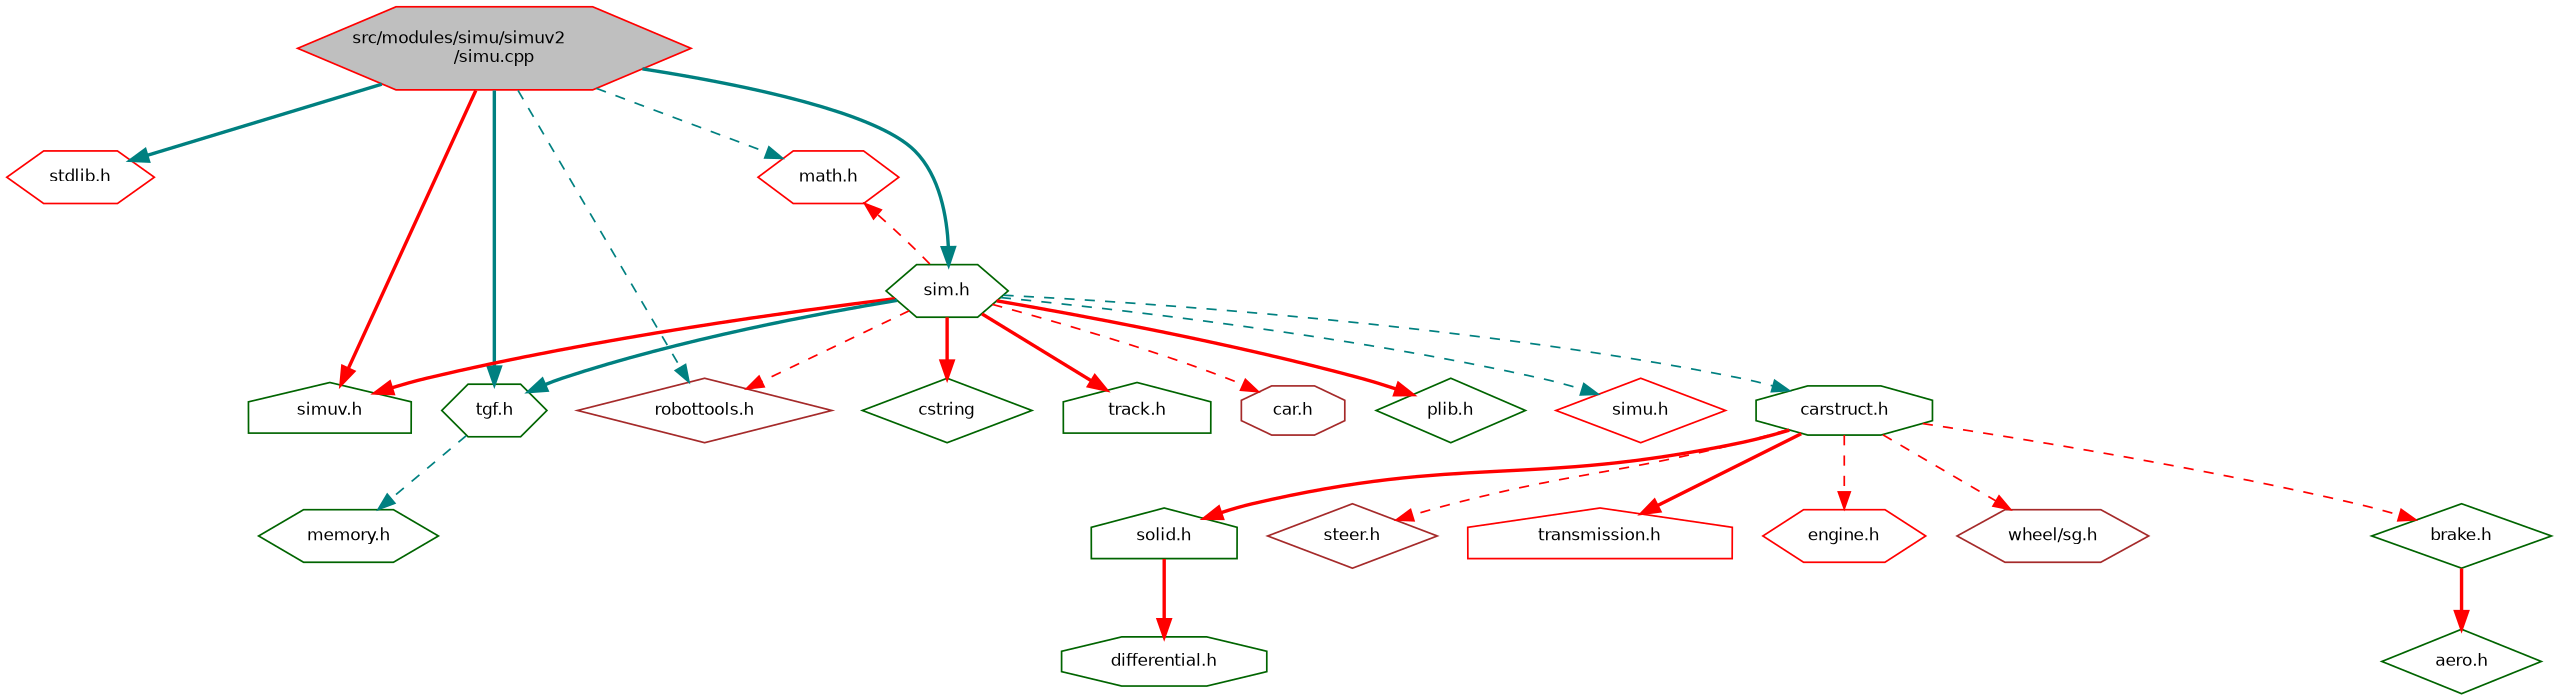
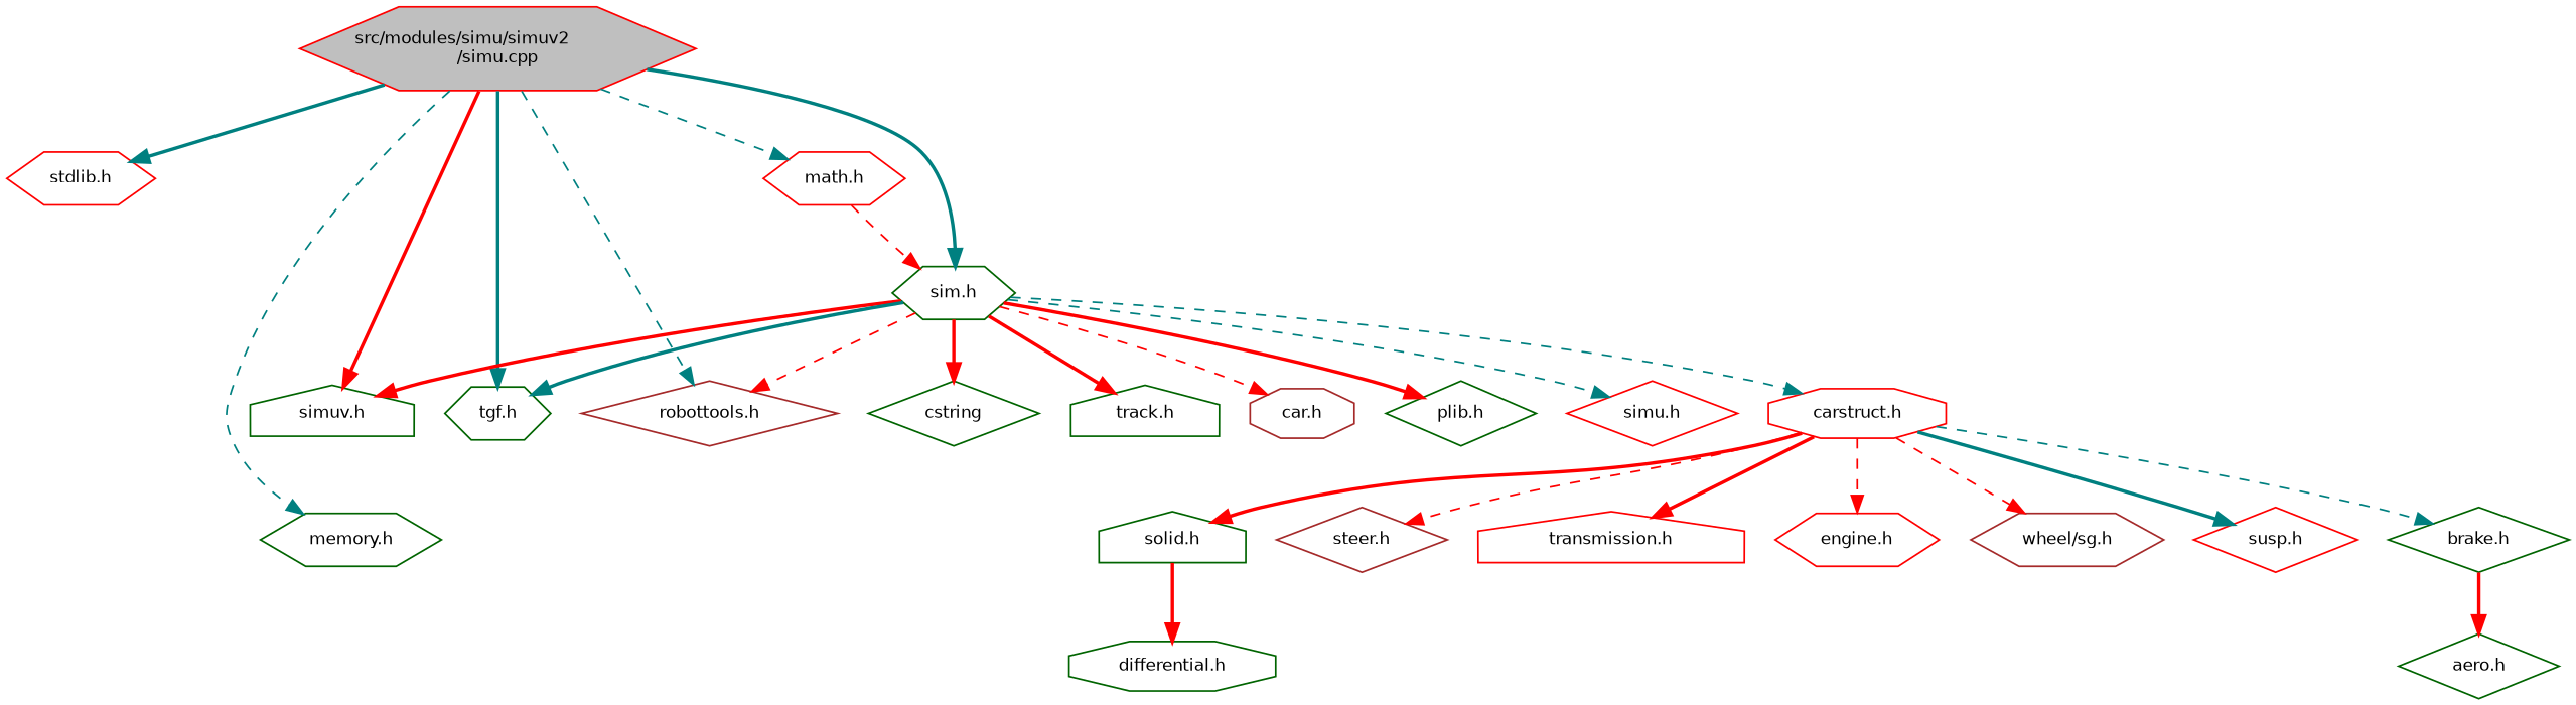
  digraph {
    fontname="DejaVu Sans"
    node [color=darkgreen fillcolor=white fontname="DejaVu Sans" fontsize=10 shape=hexagon style=filled]
    edge [color=red fontname="DejaVu Sans" fontsize=10 labelfontname=Helvetica labelfontsize=10 style=bold]
    n1 [color=red fillcolor=grey75 fontcolor=black height=0.2 label="src/modules/simu/simuv2\l/simu.cpp" width=0.4]
    n2 [color=red height=0.2 label="stdlib.h" width=0.4]
    n3 [height=0.2 label="simuv.h" shape=house width=0.4]
    n4 [height=0.2 label="memory.h" width=0.4]
    n5 [color=red height=0.2 label="math.h" width=0.4]
    n6 [height=0.2 label="tgf.h" width=0.4]
    n7 [color=brown height=0.2 label="robottools.h" shape=diamond width=0.4]
    n8 [height=0.2 label="sim.h" width=0.4]
    n9 [height=0.2 label=cstring shape=diamond width=0.4]
    n10 [height=0.2 label="track.h" shape=house width=0.4]
    n11 [color=brown height=0.2 label="car.h" shape=octagon width=0.4]
    n12 [height=0.2 label="plib.h" shape=diamond width=0.4]
    n13 [color=red height=0.2 label="simu.h" shape=diamond width=0.4]
-   n14 [height=0.2 label="carstruct.h" shape=octagon width=0.4]
+   n14 [color=red height=0.2 label="carstruct.h" shape=octagon width=0.4]
    n15 [color=brown height=0.2 label="wheel/sg.h" width=0.4]
+   n16 [color=red height=0.2 label="susp.h" shape=diamond width=0.4]
    n17 [height=0.2 label="brake.h" shape=diamond width=0.4]
    n18 [height=0.2 label="solid.h" shape=house width=0.4]
    n19 [color=brown height=0.2 label="steer.h" shape=diamond width=0.4]
    n20 [color=red height=0.2 label="transmission.h" shape=house width=0.4]
    n21 [color=red height=0.2 label="engine.h" width=0.4]
    n22 [height=0.2 label="aero.h" shape=diamond width=0.4]
    n23 [height=0.2 label="differential.h" shape=octagon width=0.4]
    n1 -> n2 [color=teal]
    n1 -> n3
-   n6 -> n4 [color=teal style=dashed]
+   n1 -> n4 [color=teal style=dashed]
    n1 -> n5 [color=teal style=dashed]
    n1 -> n6 [color=teal]
    n1 -> n7 [color=teal style=dashed]
    n1 -> n8 [color=teal]
    n8 -> n3
-   n8 -> n5 [style=dashed]
+   n5 -> n8 [style=dashed]
    n8 -> n6 [color=teal]
    n8 -> n7 [style=dashed]
    n8 -> n9
    n8 -> n10
    n8 -> n11 [style=dashed]
    n8 -> n12
    n8 -> n13 [color=teal style=dashed]
    n8 -> n14 [color=teal style=dashed]
    n14 -> n15 [style=dashed]
-   n14 -> n17 [style=dashed]
+   n14 -> n16 [color=teal]
+   n14 -> n17 [color=teal style=dashed]
    n14 -> n18
    n14 -> n19 [style=dashed]
    n14 -> n20
    n14 -> n21 [style=dashed]
    n17 -> n22
    n18 -> n23
  }
